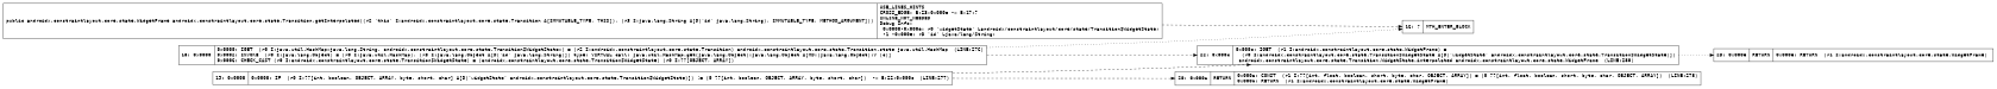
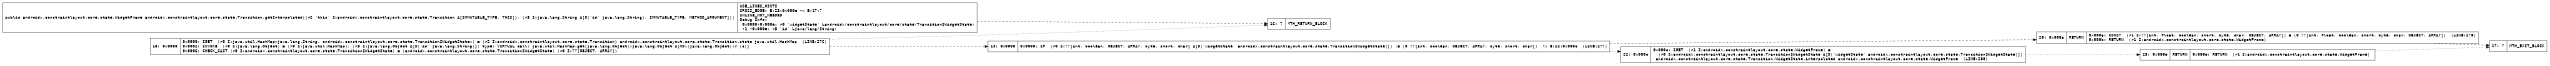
  digraph {
    fontname="DejaVu Sans Mono"
    rankdir=LR
    node [fontname="DejaVu Sans Mono" shape=record]
    edge [fontname="DejaVu Sans Mono" style=dashed]
-   n1 [label="{16\:\ ?|MTH_ENTER_BLOCK\l}"]
+   n1 [label="{16\:\ ?|MTH_RETURN_BLOCK\l}"]
    n2 [label="{18\:\ 0x0000|0x0000: IGET  (r0 I:java.util.HashMap\<java.lang.String, androidx.constraintlayout.core.state.Transition$WidgetState\>) = (r2 I:androidx.constraintlayout.core.state.Transition) androidx.constraintlayout.core.state.Transition.state java.util.HashMap  (LINE:276)\l0x0002: INVOKE  (r0 I:java.lang.Object) = (r0 I:java.util.HashMap), (r3 I:java.lang.Object A[D('id' java.lang.String)]) type: VIRTUAL call: java.util.HashMap.get(java.lang.Object):java.lang.Object A[MD:(java.lang.Object):V (c)]\l0x0006: CHECK_CAST (r0 I:androidx.constraintlayout.core.state.Transition$WidgetState) = (androidx.constraintlayout.core.state.Transition$WidgetState) (r0 I:??[OBJECT, ARRAY]) \l}"]
    n3 [label="{19\:\ 0x0008|0x0008: IF  (r0 I:??[int, boolean, OBJECT, ARRAY, byte, short, char] A[D('widgetState' androidx.constraintlayout.core.state.Transition$WidgetState)]) != (0 ??[int, boolean, OBJECT, ARRAY, byte, short, char])  \-\> B:22:0x000c  (LINE:277)\l}"]
    n4 [label="{20\:\ 0x000a|RETURN\l|0x000a: CONST  (r1 I:??[int, float, boolean, short, byte, char, OBJECT, ARRAY]) = (0 ??[int, float, boolean, short, byte, char, OBJECT, ARRAY])  (LINE:278)\l0x000b: RETURN  (r1 I:androidx.constraintlayout.core.state.WidgetFrame) \l}"]
    n5 [label="{22\:\ 0x000c|0x000c: IGET  (r1 I:androidx.constraintlayout.core.state.WidgetFrame) = \l  (r0 I:androidx.constraintlayout.core.state.Transition$WidgetState A[D('widgetState' androidx.constraintlayout.core.state.Transition$WidgetState)])\l androidx.constraintlayout.core.state.Transition.WidgetState.interpolated androidx.constraintlayout.core.state.WidgetFrame  (LINE:280)\l}"]
+   n6 [label="{17\:\ ?|MTH_EXIT_BLOCK\l}"]
    n7 [label="{23\:\ 0x000e|RETURN\l|0x000e: RETURN  (r1 I:androidx.constraintlayout.core.state.WidgetFrame) \l}"]
    n8 [label="{public androidx.constraintlayout.core.state.WidgetFrame androidx.constraintlayout.core.state.Transition.getInterpolated((r2 'this' I:androidx.constraintlayout.core.state.Transition A[IMMUTABLE_TYPE, THIS]), (r3 I:java.lang.String A[D('id' java.lang.String), IMMUTABLE_TYPE, METHOD_ARGUMENT]))  | USE_LINES_HINTS\lCROSS_EDGE: B:23:0x000e \-\> B:17:?\lINLINE_NOT_NEEDED\lDebug Info:\l  0x0008\-0x000e: r0 'widgetState' Landroidx\/constraintlayout\/core\/state\/Transition$WidgetState;\l  \-1 \-0x000e: r3 'id' Ljava\/lang\/String;\l}"]
    n2 -> n1 [style=dotted]
-   n2 -> n5
+   n2 -> n3
    n3 -> n4
-   n3 -> n5
+   n3 -> n5 [style=dotted]
+   n4 -> n6
    n5 -> n7 [style=dotted]
+   n7 -> n6 [style=dotted]
    n8 -> n1
  }
